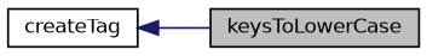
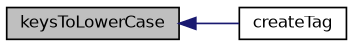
  digraph {
    rankdir=LR
    node [color=black fontname=Helvetica fontsize=10 shape=record style=filled]
    n1 [fillcolor=grey75 fontcolor=black height=0.2 label=keysToLowerCase width=0.4]
    n2 [fillcolor=white height=0.2 label=createTag width=0.4]
-   n2 -> n1 [color=midnightblue dir=back fontname=Helvetica fontsize=10 labelfontname=Helvetica labelfontsize=10 style=solid]
+   n1 -> n2 [color=midnightblue dir=back fontname=Helvetica fontsize=10 labelfontname=Helvetica labelfontsize=10 style=solid]
  }
